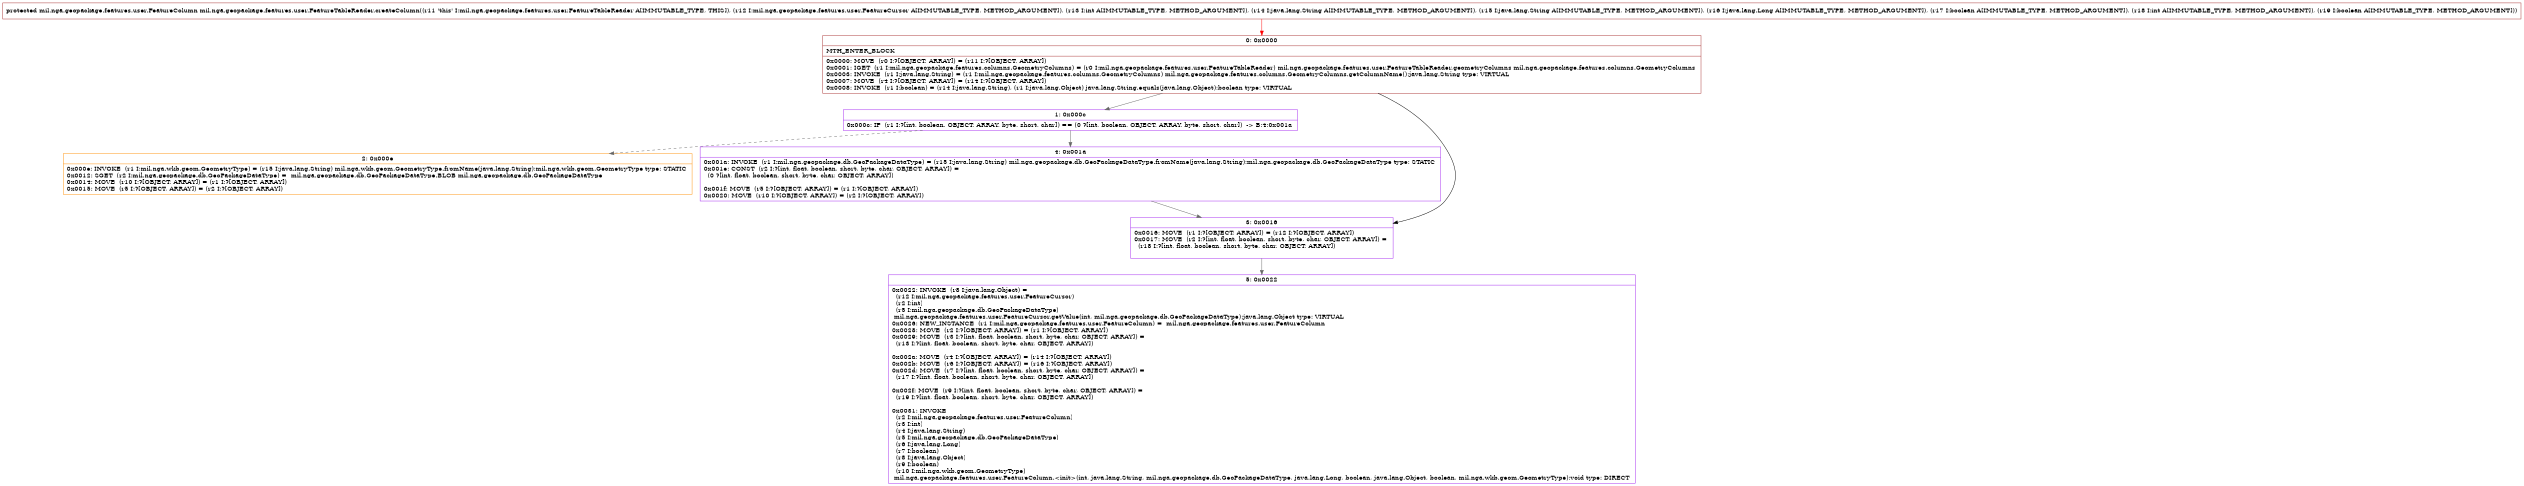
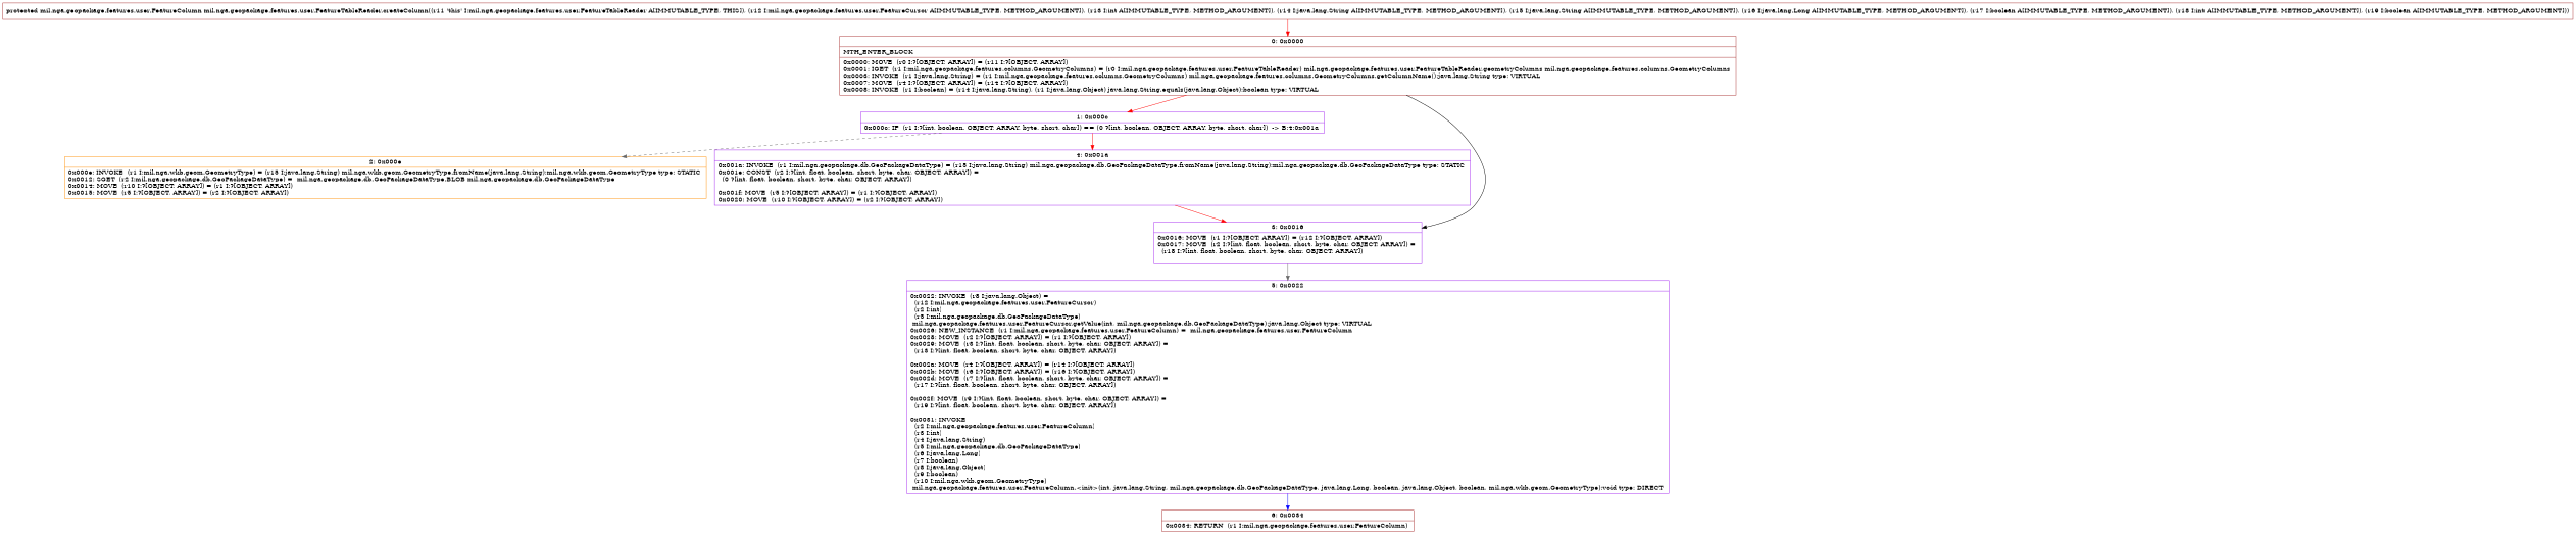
  digraph {
    node [color=purple shape=record]
    edge [color=gray40]
    n1 [color=brown label="{0\:\ 0x0000|MTH_ENTER_BLOCK\l|0x0000: MOVE  (r0 I:?[OBJECT, ARRAY]) = (r11 I:?[OBJECT, ARRAY]) \l0x0001: IGET  (r1 I:mil.nga.geopackage.features.columns.GeometryColumns) = (r0 I:mil.nga.geopackage.features.user.FeatureTableReader) mil.nga.geopackage.features.user.FeatureTableReader.geometryColumns mil.nga.geopackage.features.columns.GeometryColumns \l0x0003: INVOKE  (r1 I:java.lang.String) = (r1 I:mil.nga.geopackage.features.columns.GeometryColumns) mil.nga.geopackage.features.columns.GeometryColumns.getColumnName():java.lang.String type: VIRTUAL \l0x0007: MOVE  (r4 I:?[OBJECT, ARRAY]) = (r14 I:?[OBJECT, ARRAY]) \l0x0008: INVOKE  (r1 I:boolean) = (r14 I:java.lang.String), (r1 I:java.lang.Object) java.lang.String.equals(java.lang.Object):boolean type: VIRTUAL \l}"]
    n2 [label="{1\:\ 0x000c|0x000c: IF  (r1 I:?[int, boolean, OBJECT, ARRAY, byte, short, char]) == (0 ?[int, boolean, OBJECT, ARRAY, byte, short, char])  \-\> B:4:0x001a \l}"]
    n3 [label="{3\:\ 0x0016|0x0016: MOVE  (r1 I:?[OBJECT, ARRAY]) = (r12 I:?[OBJECT, ARRAY]) \l0x0017: MOVE  (r2 I:?[int, float, boolean, short, byte, char, OBJECT, ARRAY]) = \l  (r18 I:?[int, float, boolean, short, byte, char, OBJECT, ARRAY])\l \l}"]
    n4 [color=darkorange label="{2\:\ 0x000e|0x000e: INVOKE  (r1 I:mil.nga.wkb.geom.GeometryType) = (r15 I:java.lang.String) mil.nga.wkb.geom.GeometryType.fromName(java.lang.String):mil.nga.wkb.geom.GeometryType type: STATIC \l0x0012: SGET  (r2 I:mil.nga.geopackage.db.GeoPackageDataType) =  mil.nga.geopackage.db.GeoPackageDataType.BLOB mil.nga.geopackage.db.GeoPackageDataType \l0x0014: MOVE  (r10 I:?[OBJECT, ARRAY]) = (r1 I:?[OBJECT, ARRAY]) \l0x0015: MOVE  (r5 I:?[OBJECT, ARRAY]) = (r2 I:?[OBJECT, ARRAY]) \l}"]
    n5 [label="{4\:\ 0x001a|0x001a: INVOKE  (r1 I:mil.nga.geopackage.db.GeoPackageDataType) = (r15 I:java.lang.String) mil.nga.geopackage.db.GeoPackageDataType.fromName(java.lang.String):mil.nga.geopackage.db.GeoPackageDataType type: STATIC \l0x001e: CONST  (r2 I:?[int, float, boolean, short, byte, char, OBJECT, ARRAY]) = \l  (0 ?[int, float, boolean, short, byte, char, OBJECT, ARRAY])\l \l0x001f: MOVE  (r5 I:?[OBJECT, ARRAY]) = (r1 I:?[OBJECT, ARRAY]) \l0x0020: MOVE  (r10 I:?[OBJECT, ARRAY]) = (r2 I:?[OBJECT, ARRAY]) \l}"]
    n6 [label="{5\:\ 0x0022|0x0022: INVOKE  (r8 I:java.lang.Object) = \l  (r12 I:mil.nga.geopackage.features.user.FeatureCursor)\l  (r2 I:int)\l  (r5 I:mil.nga.geopackage.db.GeoPackageDataType)\l mil.nga.geopackage.features.user.FeatureCursor.getValue(int, mil.nga.geopackage.db.GeoPackageDataType):java.lang.Object type: VIRTUAL \l0x0026: NEW_INSTANCE  (r1 I:mil.nga.geopackage.features.user.FeatureColumn) =  mil.nga.geopackage.features.user.FeatureColumn \l0x0028: MOVE  (r2 I:?[OBJECT, ARRAY]) = (r1 I:?[OBJECT, ARRAY]) \l0x0029: MOVE  (r3 I:?[int, float, boolean, short, byte, char, OBJECT, ARRAY]) = \l  (r13 I:?[int, float, boolean, short, byte, char, OBJECT, ARRAY])\l \l0x002a: MOVE  (r4 I:?[OBJECT, ARRAY]) = (r14 I:?[OBJECT, ARRAY]) \l0x002b: MOVE  (r6 I:?[OBJECT, ARRAY]) = (r16 I:?[OBJECT, ARRAY]) \l0x002d: MOVE  (r7 I:?[int, float, boolean, short, byte, char, OBJECT, ARRAY]) = \l  (r17 I:?[int, float, boolean, short, byte, char, OBJECT, ARRAY])\l \l0x002f: MOVE  (r9 I:?[int, float, boolean, short, byte, char, OBJECT, ARRAY]) = \l  (r19 I:?[int, float, boolean, short, byte, char, OBJECT, ARRAY])\l \l0x0031: INVOKE  \l  (r2 I:mil.nga.geopackage.features.user.FeatureColumn)\l  (r3 I:int)\l  (r4 I:java.lang.String)\l  (r5 I:mil.nga.geopackage.db.GeoPackageDataType)\l  (r6 I:java.lang.Long)\l  (r7 I:boolean)\l  (r8 I:java.lang.Object)\l  (r9 I:boolean)\l  (r10 I:mil.nga.wkb.geom.GeometryType)\l mil.nga.geopackage.features.user.FeatureColumn.\<init\>(int, java.lang.String, mil.nga.geopackage.db.GeoPackageDataType, java.lang.Long, boolean, java.lang.Object, boolean, mil.nga.wkb.geom.GeometryType):void type: DIRECT \l}"]
+   n7 [color=brown label="{6\:\ 0x0034|0x0034: RETURN  (r1 I:mil.nga.geopackage.features.user.FeatureColumn) \l}"]
    n8 [color=brown label="{protected mil.nga.geopackage.features.user.FeatureColumn mil.nga.geopackage.features.user.FeatureTableReader.createColumn((r11 'this' I:mil.nga.geopackage.features.user.FeatureTableReader A[IMMUTABLE_TYPE, THIS]), (r12 I:mil.nga.geopackage.features.user.FeatureCursor A[IMMUTABLE_TYPE, METHOD_ARGUMENT]), (r13 I:int A[IMMUTABLE_TYPE, METHOD_ARGUMENT]), (r14 I:java.lang.String A[IMMUTABLE_TYPE, METHOD_ARGUMENT]), (r15 I:java.lang.String A[IMMUTABLE_TYPE, METHOD_ARGUMENT]), (r16 I:java.lang.Long A[IMMUTABLE_TYPE, METHOD_ARGUMENT]), (r17 I:boolean A[IMMUTABLE_TYPE, METHOD_ARGUMENT]), (r18 I:int A[IMMUTABLE_TYPE, METHOD_ARGUMENT]), (r19 I:boolean A[IMMUTABLE_TYPE, METHOD_ARGUMENT])) }"]
-   n1 -> n2
+   n1 -> n2 [color=red]
    n1 -> n3 [color=black]
    n2 -> n4 [style=dashed]
-   n2 -> n5
+   n2 -> n5 [color=red]
    n3 -> n6
-   n5 -> n3
+   n5 -> n3 [color=red]
+   n6 -> n7 [color=blue]
    n8 -> n1 [color=red]
  }
